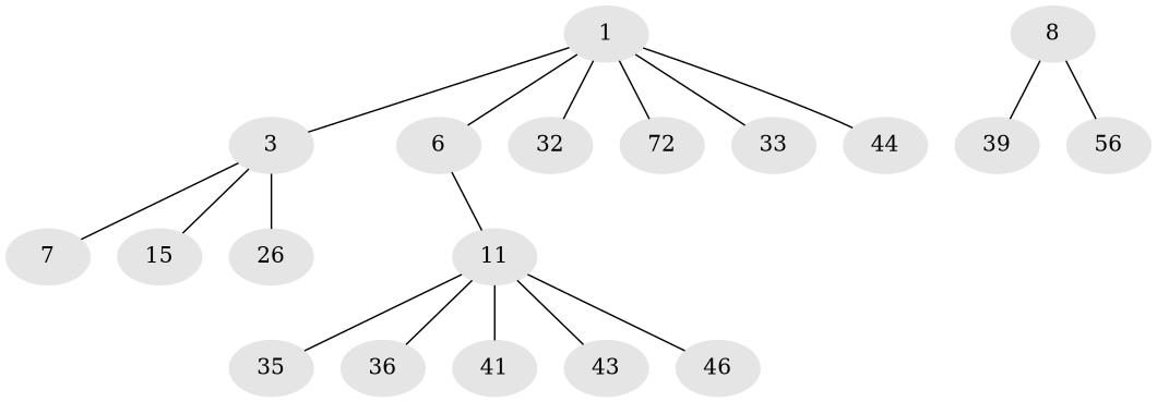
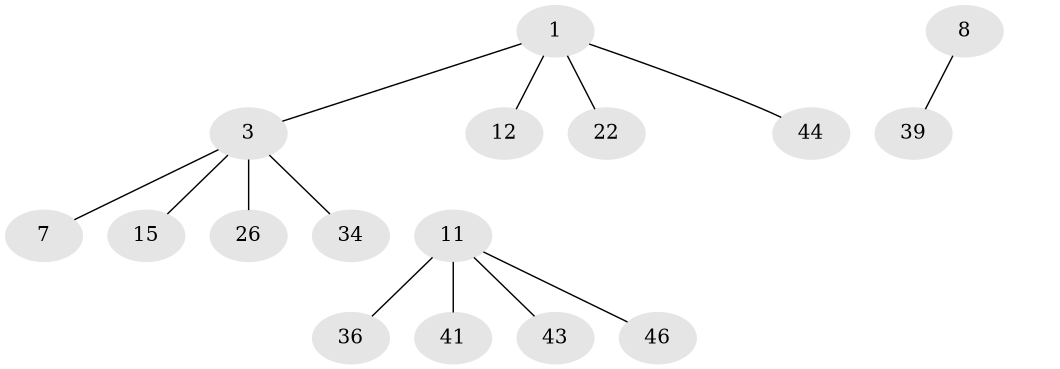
  graph {
    node [color=gray90 style=filled]
    1 [super="+2+4+13+10+25"]
    3 [super="+5+30+31+14+42+24"]
-   6 [super="+9"]
-   12 [super="+18" label=32]
-   22 [super="+47+29" label=72]
-   33
+   12 [super="+18"]
+   22 [super="+47+29"]
    44
    7 [super="+39"]
    15
    26
+   34 [super="+48"]
    11 [super="+17+32+16"]
    8 [super="+21+52"]
    n14 [label=39 super="+55"]
-   56
-   35
    36
    41
    43
    46
    1 -- 3
-   1 -- 6
    1 -- 12
    1 -- 22
-   1 -- 33
    1 -- 44
    3 -- 7
    3 -- 15
    3 -- 26
-   6 -- 11
-   11 -- 35
+   3 -- 34
    11 -- 36
    11 -- 41
    11 -- 43
    11 -- 46
    8 -- n14
-   8 -- 56
  }
